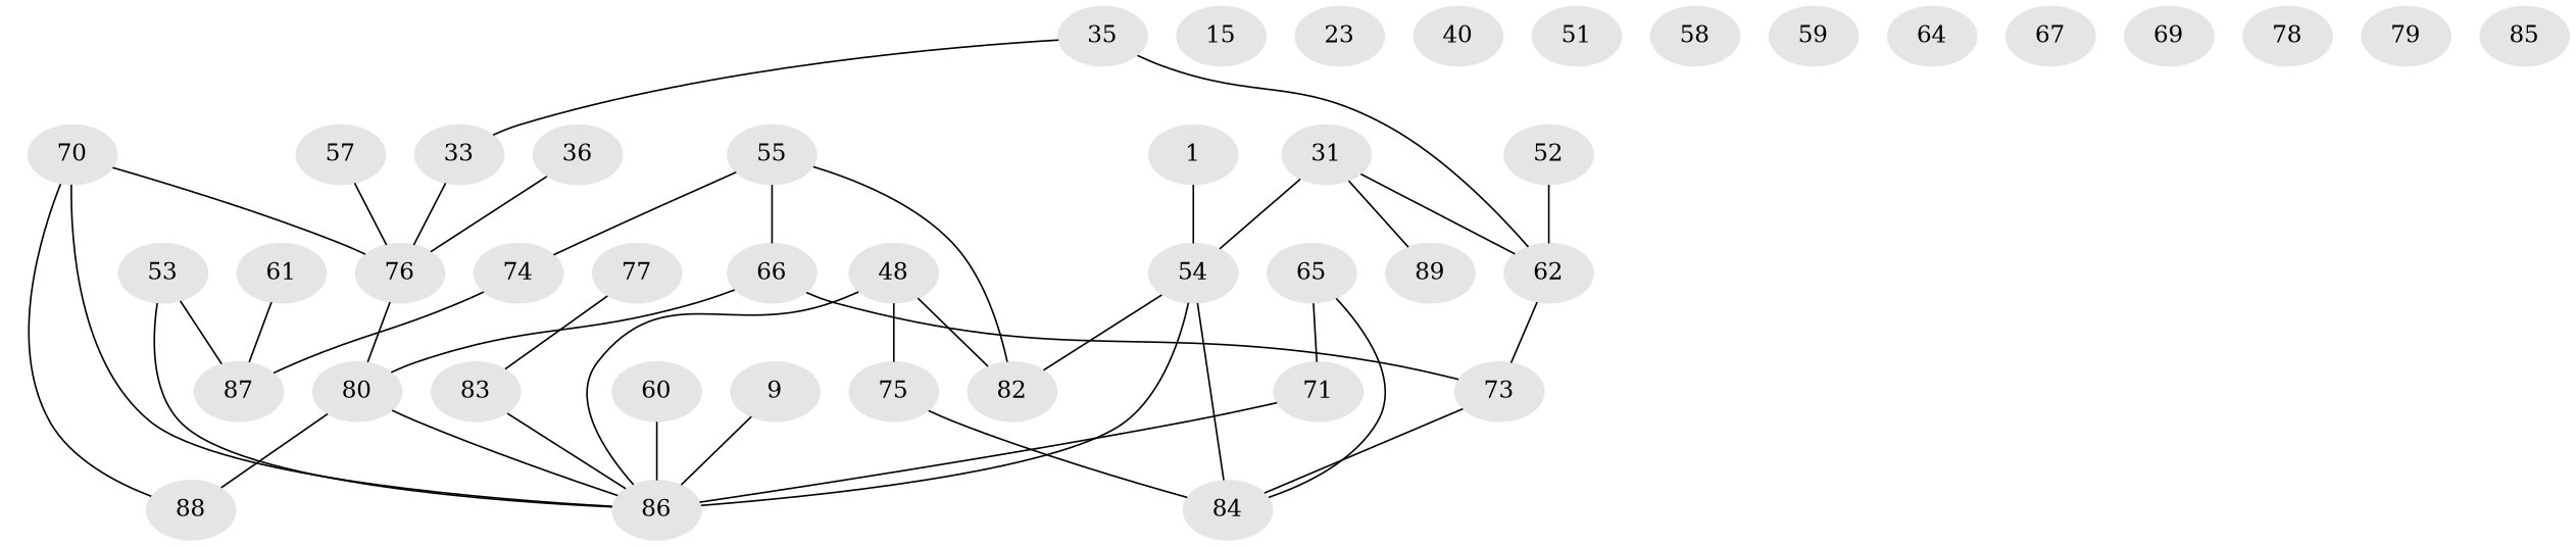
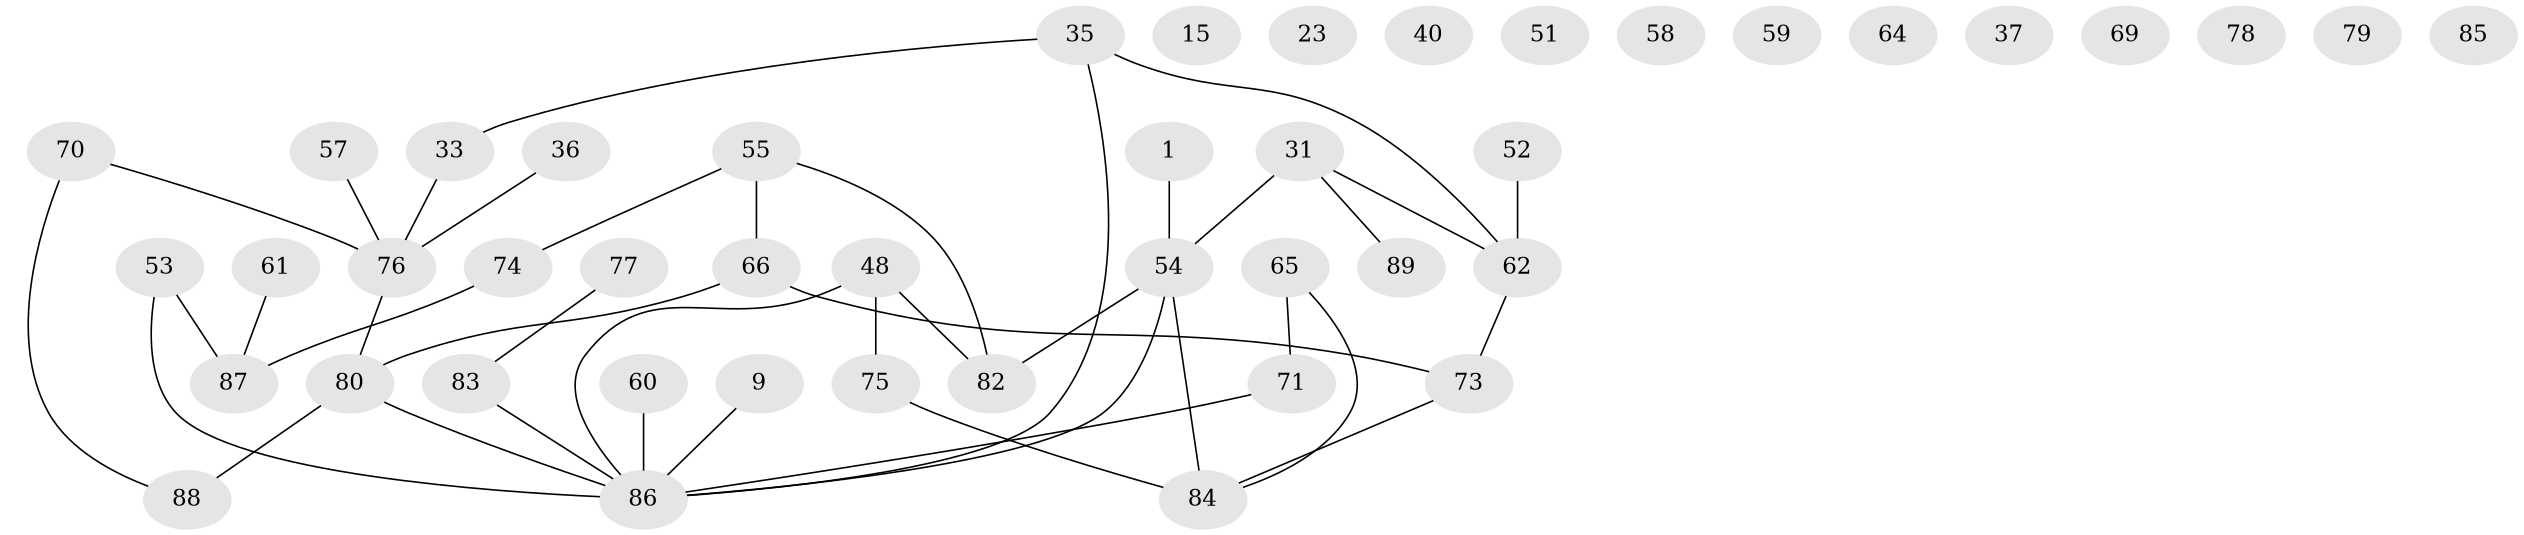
  graph {
    node [color=gray90 style=filled]
    54 [super="+45"]
    86 [super="+12+38+32+46+43"]
    82 [super="+4"]
    84 [super="+20+50+81"]
    1
    9
    15
    23
    31 [super="+24"]
    62 [super="+14"]
    89
    73 [super="+2+34+41"]
    74 [super="+27"]
    87
    76 [super="+11+72"]
    80 [super="+49+63+68"]
    33
    35
    70 [super="+3"]
    88
    36 [super="+21"]
    40
    75 [super="+22"]
    48
    51 [super="+39"]
    52
    53 [super="+28+42+44+5"]
    66 [super="+56"]
    55
    57
    58
    59
    60
    61
    77
    83
    64
    65
    71
-   67
+   67 [label=37]
    69
    78
    79
    85 [super="+19"]
    54 -- 86 [weight=2]
    54 -- 82
    54 -- 84 [weight=2]
    1 -- 54
    9 -- 86
    31 -- 54 [weight=3]
    31 -- 62 [weight=2]
    31 -- 89
    62 -- 73
    73 -- 84
    74 -- 87 [weight=2]
    76 -- 80
    80 -- 86
    80 -- 88
    33 -- 76
    35 -- 62
    35 -- 33
-   70 -- 86 [weight=2]
+   35 -- 86 [weight=2]
    70 -- 76 [weight=2]
    70 -- 88
    36 -- 76
    75 -- 84
    48 -- 86
    48 -- 82
    48 -- 75 [weight=2]
    52 -- 62
    53 -- 86
    53 -- 87
    66 -- 73
    66 -- 80
    55 -- 82
    55 -- 74
    55 -- 66 [weight=2]
    57 -- 76
    60 -- 86
    61 -- 87
    77 -- 83
    83 -- 86
    65 -- 84
    65 -- 71
    71 -- 86
  }
